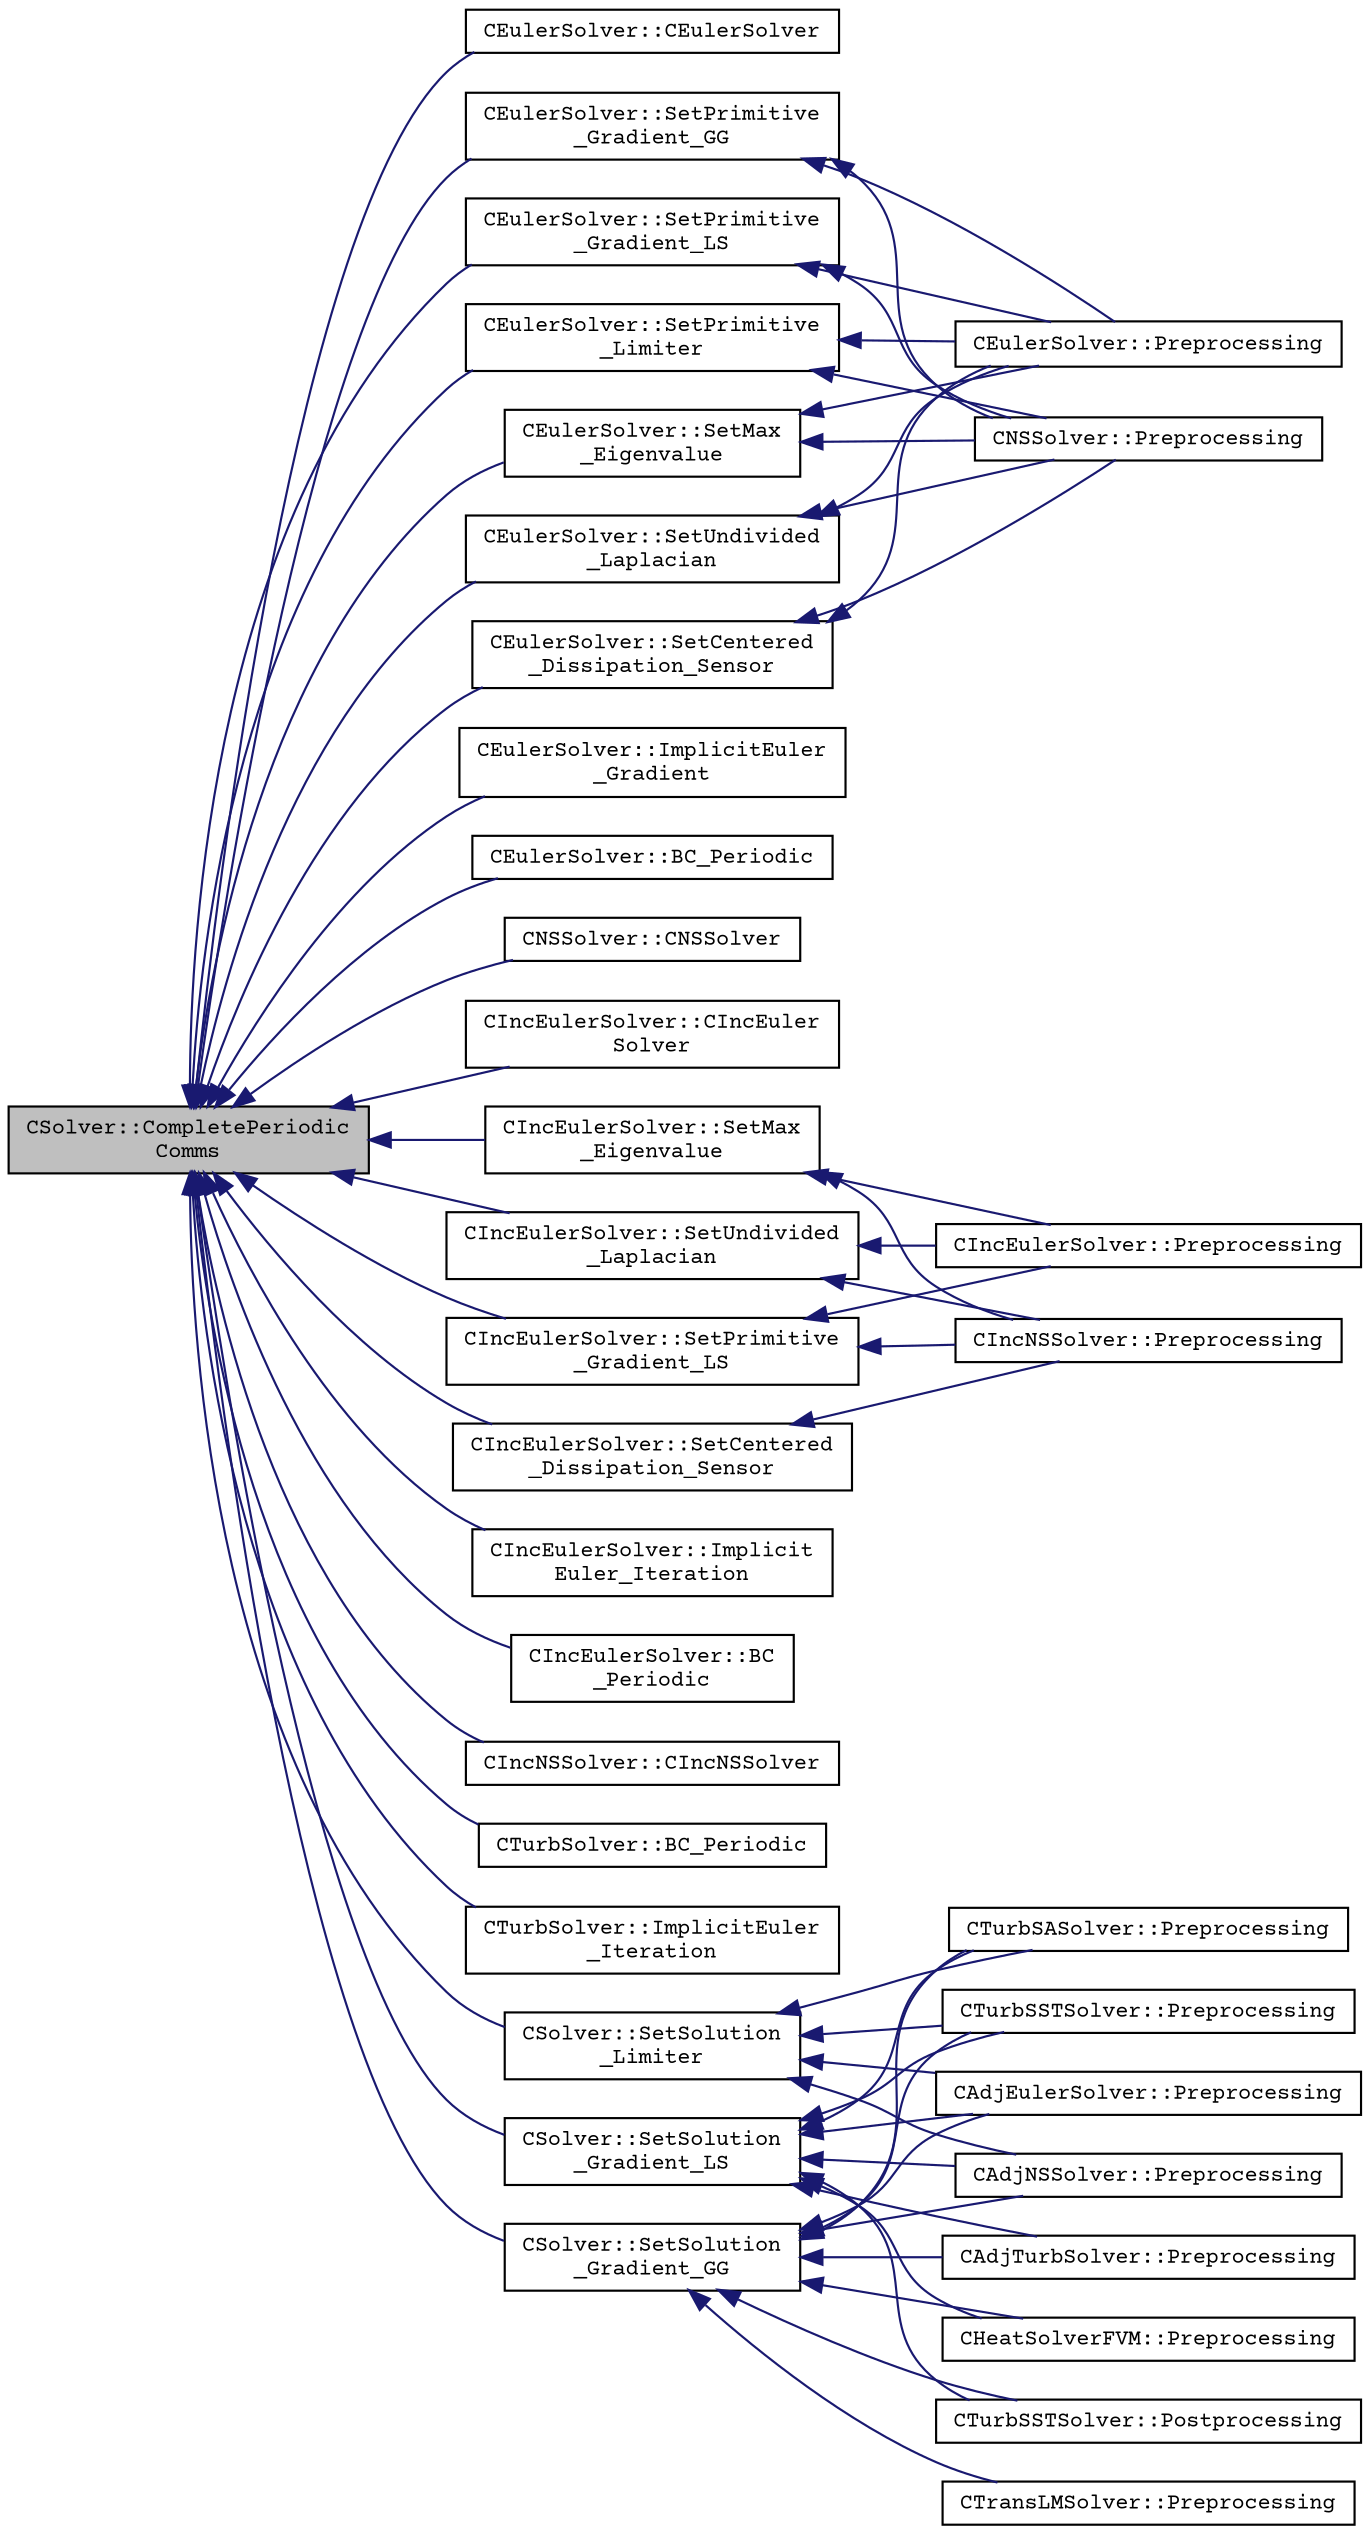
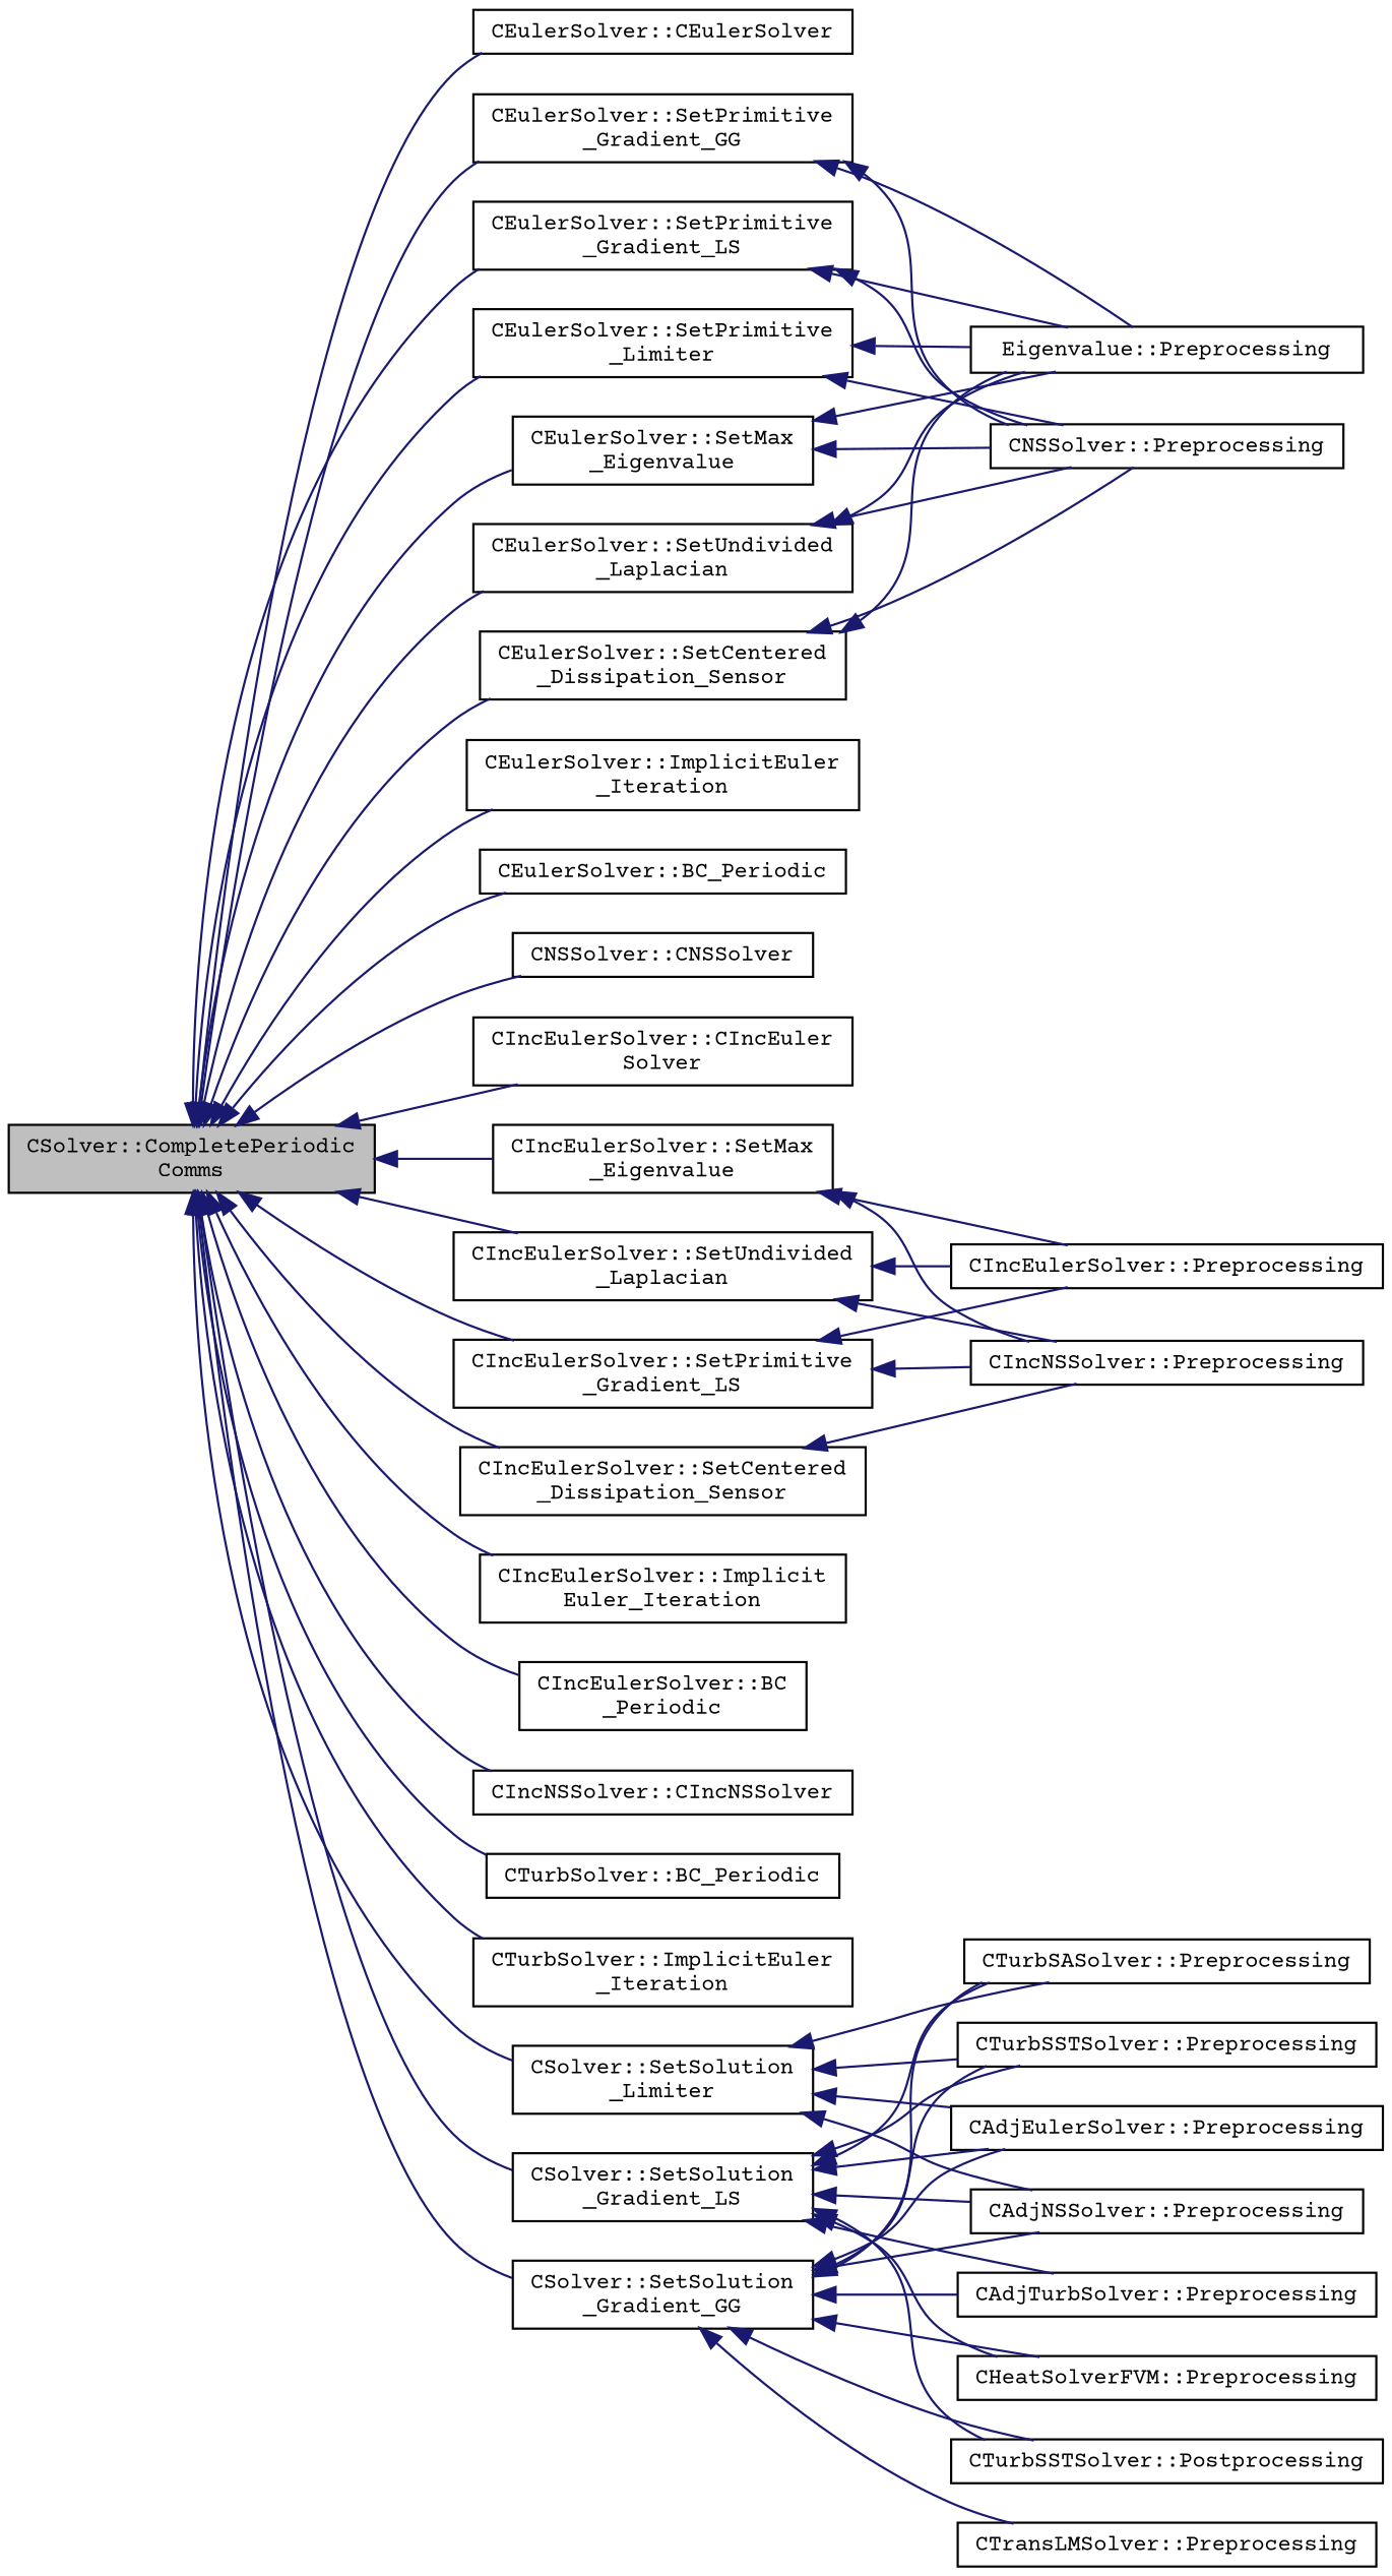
  digraph {
    fontname="Courier Prime"
    rankdir=LR
    node [color=black fillcolor=white fontname="Courier Prime" fontsize=10 shape=record style=filled]
    edge [color=midnightblue dir=back fontname="Courier Prime" fontsize=10 labelfontname=Helvetica labelfontsize=10 style=solid]
    n1 [fillcolor=grey75 fontcolor=black height=0.2 label="CSolver::CompletePeriodic\lComms" width=0.4]
    n2 [height=0.2 label="CEulerSolver::CEulerSolver" width=0.4]
    n3 [height=0.2 label="CEulerSolver::SetMax\l_Eigenvalue" width=0.4]
    n4 [height=0.2 label="CEulerSolver::SetUndivided\l_Laplacian" width=0.4]
    n5 [height=0.2 label="CEulerSolver::SetCentered\l_Dissipation_Sensor" width=0.4]
-   n6 [height=0.2 label="CEulerSolver::ImplicitEuler\l_Gradient" width=0.4]
+   n6 [height=0.2 label="CEulerSolver::ImplicitEuler\l_Iteration" width=0.4]
    n7 [height=0.2 label="CEulerSolver::SetPrimitive\l_Gradient_GG" width=0.4]
    n8 [height=0.2 label="CEulerSolver::SetPrimitive\l_Gradient_LS" width=0.4]
    n9 [height=0.2 label="CEulerSolver::SetPrimitive\l_Limiter" width=0.4]
    n10 [height=0.2 label="CEulerSolver::BC_Periodic" width=0.4]
    n11 [height=0.2 label="CNSSolver::CNSSolver" width=0.4]
    n12 [height=0.2 label="CIncEulerSolver::CIncEuler\lSolver" width=0.4]
    n13 [height=0.2 label="CIncEulerSolver::SetMax\l_Eigenvalue" width=0.4]
    n14 [height=0.2 label="CIncEulerSolver::SetUndivided\l_Laplacian" width=0.4]
    n15 [height=0.2 label="CIncEulerSolver::SetCentered\l_Dissipation_Sensor" width=0.4]
    n16 [height=0.2 label="CIncEulerSolver::Implicit\lEuler_Iteration" width=0.4]
    n17 [height=0.2 label="CIncEulerSolver::SetPrimitive\l_Gradient_LS" width=0.4]
    n18 [height=0.2 label="CIncEulerSolver::BC\l_Periodic" width=0.4]
    n19 [height=0.2 label="CIncNSSolver::CIncNSSolver" width=0.4]
    n20 [height=0.2 label="CTurbSolver::BC_Periodic" width=0.4]
    n21 [height=0.2 label="CTurbSolver::ImplicitEuler\l_Iteration" width=0.4]
    n22 [height=0.2 label="CSolver::SetSolution\l_Gradient_GG" width=0.4]
    n23 [height=0.2 label="CSolver::SetSolution\l_Gradient_LS" width=0.4]
    n24 [height=0.2 label="CSolver::SetSolution\l_Limiter" width=0.4]
-   n25 [height=0.2 label="CEulerSolver::Preprocessing" width=0.4]
+   n25 [height=0.2 label="Eigenvalue::Preprocessing" width=0.4]
    n26 [height=0.2 label="CNSSolver::Preprocessing" width=0.4]
    n27 [height=0.2 label="CIncEulerSolver::Preprocessing" width=0.4]
    n28 [height=0.2 label="CIncNSSolver::Preprocessing" width=0.4]
    n29 [height=0.2 label="CAdjEulerSolver::Preprocessing" width=0.4]
    n30 [height=0.2 label="CAdjNSSolver::Preprocessing" width=0.4]
    n31 [height=0.2 label="CAdjTurbSolver::Preprocessing" width=0.4]
    n32 [height=0.2 label="CHeatSolverFVM::Preprocessing" width=0.4]
    n33 [height=0.2 label="CTransLMSolver::Preprocessing" width=0.4]
    n34 [height=0.2 label="CTurbSASolver::Preprocessing" width=0.4]
    n35 [height=0.2 label="CTurbSSTSolver::Preprocessing" width=0.4]
    n36 [height=0.2 label="CTurbSSTSolver::Postprocessing" width=0.4]
    n1 -> n2
    n1 -> n3
    n1 -> n4
    n1 -> n5
    n1 -> n6
    n1 -> n7
    n1 -> n8
    n1 -> n9
    n1 -> n10
    n1 -> n11
    n1 -> n12
    n1 -> n13
    n1 -> n14
    n1 -> n15
    n1 -> n16
    n1 -> n17
    n1 -> n18
    n1 -> n19
    n1 -> n20
    n1 -> n21
    n1 -> n22
    n1 -> n23
    n1 -> n24
    n3 -> n25
    n3 -> n26
    n4 -> n25
    n4 -> n26
    n5 -> n25
    n5 -> n26
    n7 -> n25
    n7 -> n26
    n8 -> n25
    n8 -> n26
    n9 -> n25
    n9 -> n26
    n13 -> n27
    n13 -> n28
    n14 -> n27
    n14 -> n28
    n15 -> n28
    n17 -> n27
    n17 -> n28
    n22 -> n29
    n22 -> n30
    n22 -> n31
    n22 -> n32
    n22 -> n33
    n22 -> n34
    n22 -> n35
    n22 -> n36
    n23 -> n29
    n23 -> n30
    n23 -> n31
    n23 -> n32
    n23 -> n34
    n23 -> n35
    n23 -> n36
    n24 -> n29
    n24 -> n30
    n24 -> n34
    n24 -> n35
  }
